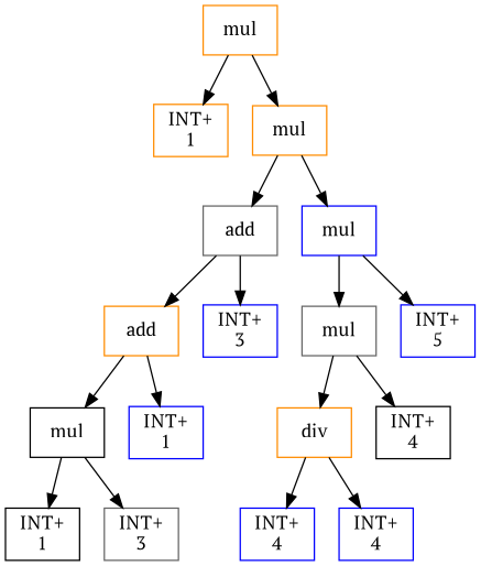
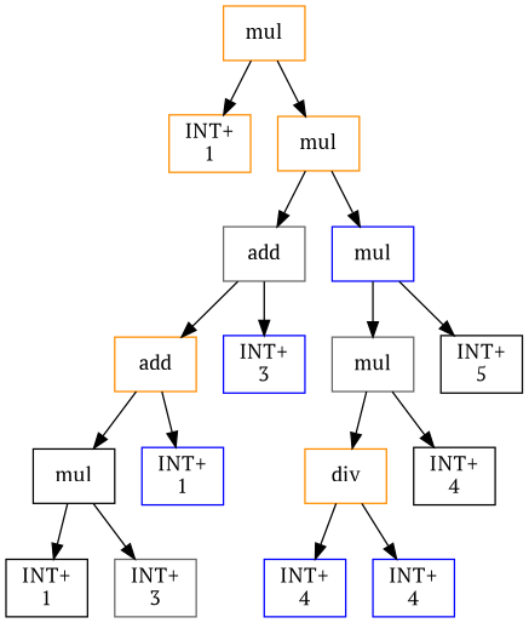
  digraph {
    fontname="PT Serif"
    node [shape=box color=blue fontname="PT Serif"]
    edge [fontname="PT Serif"]
    n1 [label=mul color=darkorange]
    n2 [label="INT+\n1" color=darkorange]
    n3 [label=mul color=darkorange]
    n4 [label=add color=gray40]
    n5 [label=mul]
    n6 [label=add color=darkorange]
    n7 [label="INT+\n3"]
    n8 [label=mul color=black]
    n9 [label="INT+\n1"]
    n10 [label="INT+\n1" color=black]
    n11 [label="INT+\n3" color=gray40]
    n12 [label=mul color=gray40]
-   n13 [label="INT+\n5"]
+   n13 [label="INT+\n5" color=black]
    n14 [label=div color=darkorange]
    n15 [label="INT+\n4" color=black]
    n16 [label="INT+\n4"]
    n17 [label="INT+\n4"]
    n1 -> n2
    n1 -> n3
    n3 -> n4
    n3 -> n5
    n4 -> n6
    n4 -> n7
    n5 -> n12
    n5 -> n13
    n6 -> n8
    n6 -> n9
    n8 -> n10
    n8 -> n11
    n12 -> n14
    n12 -> n15
    n14 -> n16
    n14 -> n17
  }
